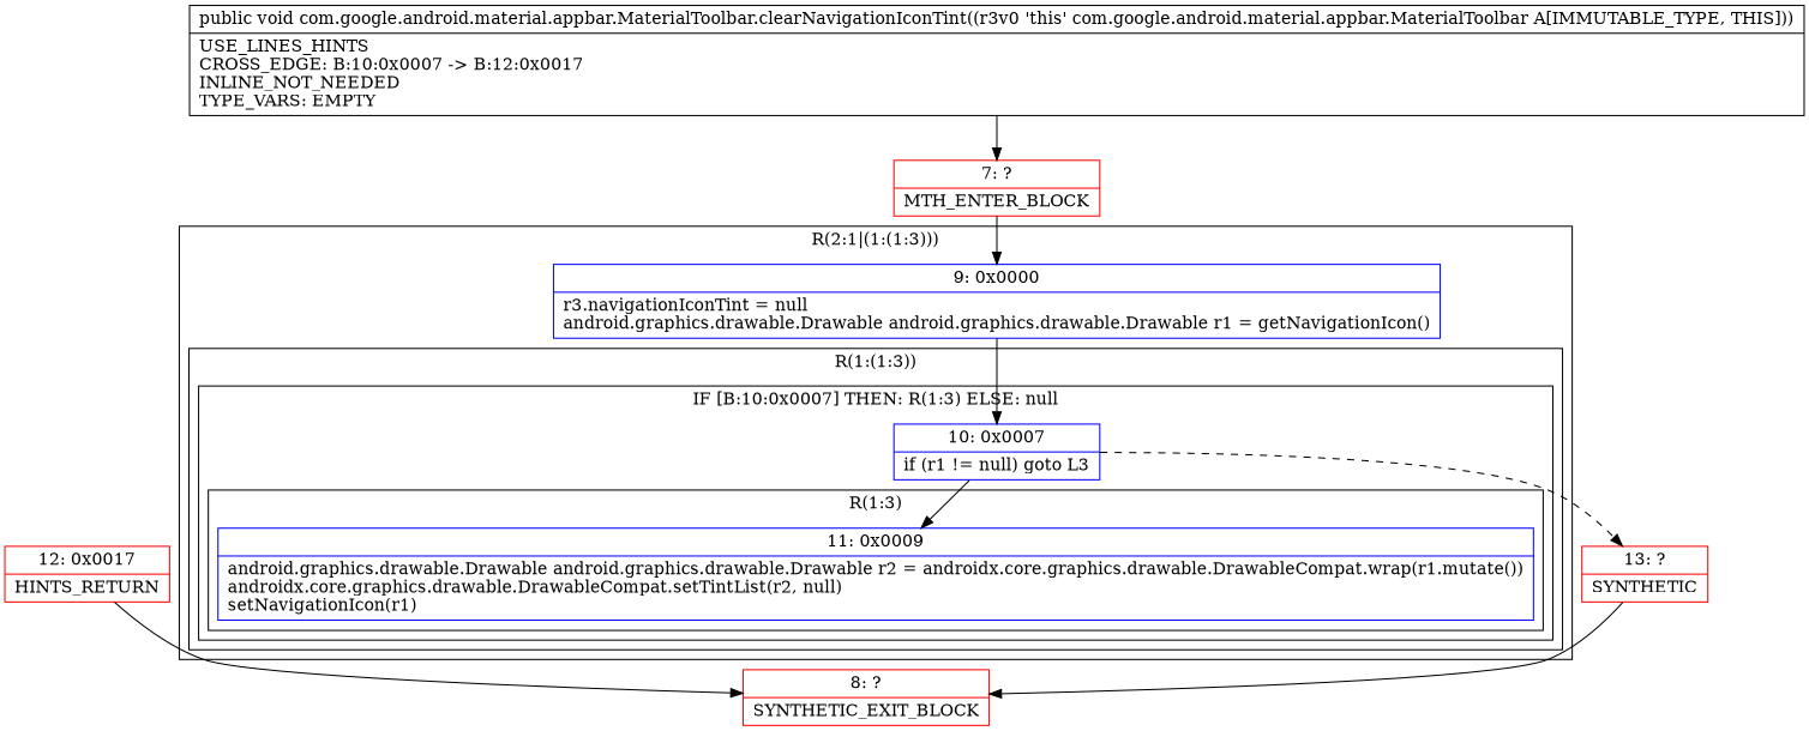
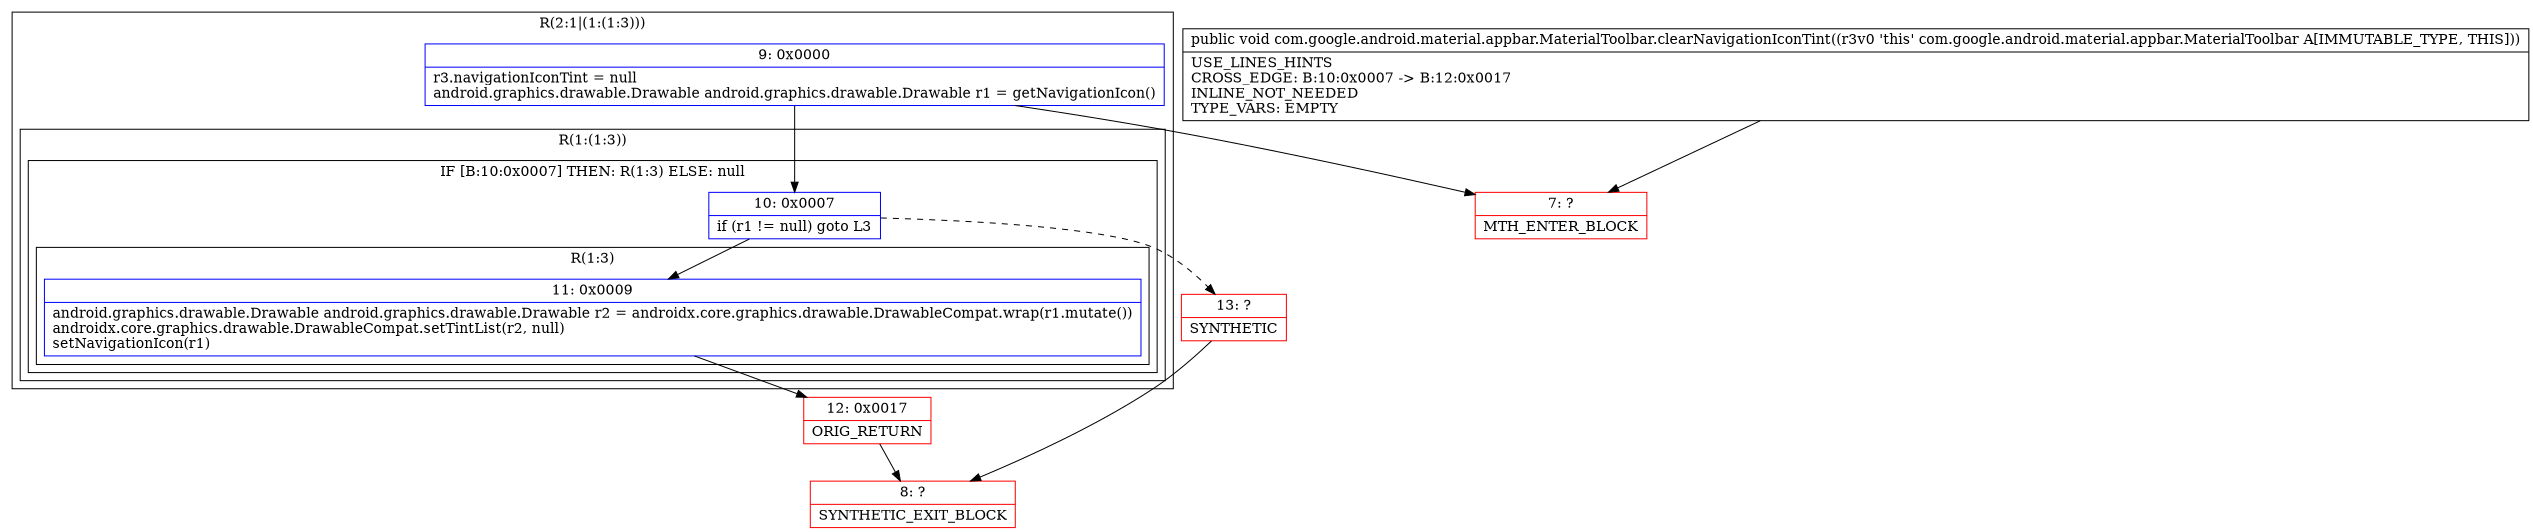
  digraph {
    node [color=red shape=record]
    n1 [color=blue label="{11\:\ 0x0009|android.graphics.drawable.Drawable android.graphics.drawable.Drawable r2 = androidx.core.graphics.drawable.DrawableCompat.wrap(r1.mutate())\landroidx.core.graphics.drawable.DrawableCompat.setTintList(r2, null)\lsetNavigationIcon(r1)\l}"]
    n2 [color=blue label="{10\:\ 0x0007|if (r1 != null) goto L3\l}"]
    n3 [color=blue label="{9\:\ 0x0000|r3.navigationIconTint = null\landroid.graphics.drawable.Drawable android.graphics.drawable.Drawable r1 = getNavigationIcon()\l}"]
-   n4 [label="{12\:\ 0x0017|HINTS_RETURN\l}"]
+   n4 [label="{12\:\ 0x0017|ORIG_RETURN\l}"]
    n5 [label="{13\:\ ?|SYNTHETIC\l}"]
    n6 [label="{8\:\ ?|SYNTHETIC_EXIT_BLOCK\l}"]
    n7 [label="{7\:\ ?|MTH_ENTER_BLOCK\l}"]
    n8 [label="{public void com.google.android.material.appbar.MaterialToolbar.clearNavigationIconTint((r3v0 'this' com.google.android.material.appbar.MaterialToolbar A[IMMUTABLE_TYPE, THIS]))  | USE_LINES_HINTS\lCROSS_EDGE: B:10:0x0007 \-\> B:12:0x0017\lINLINE_NOT_NEEDED\lTYPE_VARS: EMPTY\l}" color=""]
    subgraph cluster_1 {
      label="R(2:1|(1:(1:3)))"
      n3
      subgraph cluster_2 {
        label="R(1:(1:3))"
        subgraph cluster_3 {
          label="IF [B:10:0x0007] THEN: R(1:3) ELSE: null"
          n2
          subgraph cluster_4 {
            label="R(1:3)"
            n1
          }
        }
      }
    }
+   n1 -> n4
    n2 -> n1
    n2 -> n5 [style=dashed]
    n3 -> n2
    n4 -> n6
    n5 -> n6
-   n7 -> n3
+   n3 -> n7
    n8 -> n7
  }
